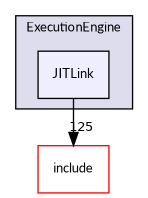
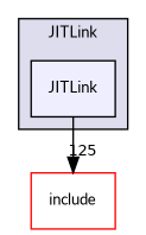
  digraph {
    compound=true
    fontname=Lato
    node [fontname=Lato fontsize=10 shape=box]
    n1 [fillcolor="#eeeeff" label=JITLink pencolor=black style=filled]
    n2 [color=red label=include]
    subgraph cluster_1 {
      bgcolor="#ddddee"
      fontsize=10
-     label=ExecutionEngine
+     label=JITLink
      pencolor=black
      n1
    }
    n1 -> n2 [headlabel=125 labeldistance=1.5 labelfontname=Helvetica labelfontsize=10 fontname=Lato]
  }
